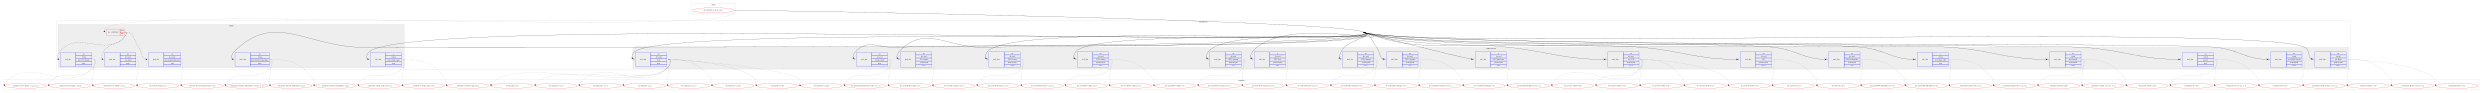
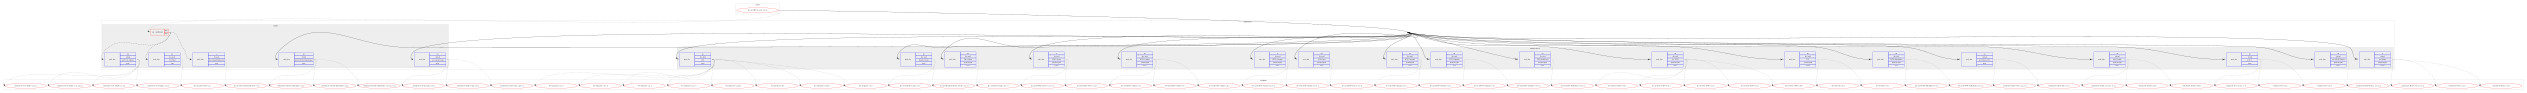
  digraph {
    compound=true
    concentrate=true
    fontname="Playfair Display"
    fontsize=10
    newrank=true
    rankdir=TB
    ranksep=1.5
    node [color=red fontname="Playfair Display" fontsize=10]
    edge [arrowhead=vee fontname="Playfair Display" headport=w style=dotted tailport=e weight=100]
    n1 [label="dev-perl/libwww-perl-6.160.0" width=4]
    n2 [color=blue label=<<TABLE BORDER="0" CELLBORDER="1" CELLSPACING="0" CELLPADDING="4" WIDTH="220"><TR><TD ROWSPAN="6" CELLPADDING="30">pack_dep</TD></TR><TR><TD WIDTH="110">no</TD></TR><TR><TD>virtual</TD></TR><TR><TD>perl-Test-Simple</TD></TR><TR><TD>none</TD></TR><TR><TD></TD></TR></TABLE>> shape=none]
    n3 [color=blue label=<<TABLE BORDER="0" CELLBORDER="1" CELLSPACING="0" CELLPADDING="4" WIDTH="220"><TR><TD ROWSPAN="6" CELLPADDING="30">pack_dep</TD></TR><TR><TD WIDTH="110">no</TD></TR><TR><TD>dev-perl</TD></TR><TR><TD>Test-Fatal</TD></TR><TR><TD>none</TD></TR><TR><TD></TD></TR></TABLE>> shape=none]
    n4 [color=blue label=<<TABLE BORDER="0" CELLBORDER="1" CELLSPACING="0" CELLPADDING="4" WIDTH="220"><TR><TD ROWSPAN="6" CELLPADDING="30">pack_dep</TD></TR><TR><TD WIDTH="110">no</TD></TR><TR><TD>dev-perl</TD></TR><TR><TD>Test-RequiresInternet</TD></TR><TR><TD>none</TD></TR><TR><TD></TD></TR></TABLE>> shape=none]
    n5 [label=<<TABLE BORDER="0" CELLBORDER="1" CELLSPACING="0" CELLPADDING="4"><TR><TD ROWSPAN="3" CELLPADDING="10">use_conditional</TD></TR><TR><TD>perl</TD></TR><TR><TD>test</TD></TR></TABLE>> shape=none]
    n6 [color=blue label=<<TABLE BORDER="0" CELLBORDER="1" CELLSPACING="0" CELLPADDING="4" WIDTH="220"><TR><TD ROWSPAN="6" CELLPADDING="30">pack_dep</TD></TR><TR><TD WIDTH="110">no</TD></TR><TR><TD>virtual</TD></TR><TR><TD>perl-ExtUtils-MakeMaker</TD></TR><TR><TD>none</TD></TR><TR><TD></TD></TR></TABLE>> shape=none]
    n7 [color=blue label=<<TABLE BORDER="0" CELLBORDER="1" CELLSPACING="0" CELLPADDING="4" WIDTH="220"><TR><TD ROWSPAN="6" CELLPADDING="30">pack_dep</TD></TR><TR><TD WIDTH="110">no</TD></TR><TR><TD>virtual</TD></TR><TR><TD>perl-Getopt-Long</TD></TR><TR><TD>none</TD></TR><TR><TD></TD></TR></TABLE>> shape=none]
    n8 [color=blue label=<<TABLE BORDER="0" CELLBORDER="1" CELLSPACING="0" CELLPADDING="4" WIDTH="220"><TR><TD ROWSPAN="6" CELLPADDING="30">pack_dep</TD></TR><TR><TD WIDTH="110">no</TD></TR><TR><TD>dev-lang</TD></TR><TR><TD>perl</TD></TR><TR><TD>none</TD></TR><TR><TD></TD></TR></TABLE>> shape=none]
    n9 [color=blue label=<<TABLE BORDER="0" CELLBORDER="1" CELLSPACING="0" CELLPADDING="4" WIDTH="220"><TR><TD ROWSPAN="6" CELLPADDING="30">pack_dep</TD></TR><TR><TD WIDTH="110">no</TD></TR><TR><TD>dev-perl</TD></TR><TR><TD>Encode-Locale</TD></TR><TR><TD>none</TD></TR><TR><TD></TD></TR></TABLE>> shape=none]
    n10 [color=blue label=<<TABLE BORDER="0" CELLBORDER="1" CELLSPACING="0" CELLPADDING="4" WIDTH="220"><TR><TD ROWSPAN="6" CELLPADDING="30">pack_dep</TD></TR><TR><TD WIDTH="110">no</TD></TR><TR><TD>dev-perl</TD></TR><TR><TD>File-Listing</TD></TR><TR><TD>greaterequal</TD></TR><TR><TD>6.0.0</TD></TR></TABLE>> shape=none]
    n11 [color=blue label=<<TABLE BORDER="0" CELLBORDER="1" CELLSPACING="0" CELLPADDING="4" WIDTH="220"><TR><TD ROWSPAN="6" CELLPADDING="30">pack_dep</TD></TR><TR><TD WIDTH="110">no</TD></TR><TR><TD>dev-perl</TD></TR><TR><TD>HTML-Parser</TD></TR><TR><TD>greaterequal</TD></TR><TR><TD>3.340.0</TD></TR></TABLE>> shape=none]
    n12 [color=blue label=<<TABLE BORDER="0" CELLBORDER="1" CELLSPACING="0" CELLPADDING="4" WIDTH="220"><TR><TD ROWSPAN="6" CELLPADDING="30">pack_dep</TD></TR><TR><TD WIDTH="110">no</TD></TR><TR><TD>dev-perl</TD></TR><TR><TD>HTTP-Cookies</TD></TR><TR><TD>greaterequal</TD></TR><TR><TD>6.0.0</TD></TR></TABLE>> shape=none]
    n13 [color=blue label=<<TABLE BORDER="0" CELLBORDER="1" CELLSPACING="0" CELLPADDING="4" WIDTH="220"><TR><TD ROWSPAN="6" CELLPADDING="30">pack_dep</TD></TR><TR><TD WIDTH="110">no</TD></TR><TR><TD>dev-perl</TD></TR><TR><TD>HTTP-Daemon</TD></TR><TR><TD>greaterequal</TD></TR><TR><TD>6.0.0</TD></TR></TABLE>> shape=none]
    n14 [color=blue label=<<TABLE BORDER="0" CELLBORDER="1" CELLSPACING="0" CELLPADDING="4" WIDTH="220"><TR><TD ROWSPAN="6" CELLPADDING="30">pack_dep</TD></TR><TR><TD WIDTH="110">no</TD></TR><TR><TD>dev-perl</TD></TR><TR><TD>HTTP-Date</TD></TR><TR><TD>greaterequal</TD></TR><TR><TD>6.0.0</TD></TR></TABLE>> shape=none]
    n15 [color=blue label=<<TABLE BORDER="0" CELLBORDER="1" CELLSPACING="0" CELLPADDING="4" WIDTH="220"><TR><TD ROWSPAN="6" CELLPADDING="30">pack_dep</TD></TR><TR><TD WIDTH="110">no</TD></TR><TR><TD>dev-perl</TD></TR><TR><TD>HTTP-Message</TD></TR><TR><TD>greaterequal</TD></TR><TR><TD>6.0.0</TD></TR></TABLE>> shape=none]
    n16 [color=blue label=<<TABLE BORDER="0" CELLBORDER="1" CELLSPACING="0" CELLPADDING="4" WIDTH="220"><TR><TD ROWSPAN="6" CELLPADDING="30">pack_dep</TD></TR><TR><TD WIDTH="110">no</TD></TR><TR><TD>dev-perl</TD></TR><TR><TD>HTTP-Negotiate</TD></TR><TR><TD>greaterequal</TD></TR><TR><TD>6.0.0</TD></TR></TABLE>> shape=none]
    n17 [color=blue label=<<TABLE BORDER="0" CELLBORDER="1" CELLSPACING="0" CELLPADDING="4" WIDTH="220"><TR><TD ROWSPAN="6" CELLPADDING="30">pack_dep</TD></TR><TR><TD WIDTH="110">no</TD></TR><TR><TD>dev-perl</TD></TR><TR><TD>LWP-MediaTypes</TD></TR><TR><TD>greaterequal</TD></TR><TR><TD>6.0.0</TD></TR></TABLE>> shape=none]
    n18 [color=blue label=<<TABLE BORDER="0" CELLBORDER="1" CELLSPACING="0" CELLPADDING="4" WIDTH="220"><TR><TD ROWSPAN="6" CELLPADDING="30">pack_dep</TD></TR><TR><TD WIDTH="110">no</TD></TR><TR><TD>dev-perl</TD></TR><TR><TD>Net-HTTP</TD></TR><TR><TD>greaterequal</TD></TR><TR><TD>6.70.0</TD></TR></TABLE>> shape=none]
    n19 [color=blue label=<<TABLE BORDER="0" CELLBORDER="1" CELLSPACING="0" CELLPADDING="4" WIDTH="220"><TR><TD ROWSPAN="6" CELLPADDING="30">pack_dep</TD></TR><TR><TD WIDTH="110">no</TD></TR><TR><TD>dev-perl</TD></TR><TR><TD>URI</TD></TR><TR><TD>greaterequal</TD></TR><TR><TD>1.100.0</TD></TR></TABLE>> shape=none]
    n20 [color=blue label=<<TABLE BORDER="0" CELLBORDER="1" CELLSPACING="0" CELLPADDING="4" WIDTH="220"><TR><TD ROWSPAN="6" CELLPADDING="30">pack_dep</TD></TR><TR><TD WIDTH="110">no</TD></TR><TR><TD>dev-perl</TD></TR><TR><TD>WWW-RobotRules</TD></TR><TR><TD>greaterequal</TD></TR><TR><TD>6.0.0</TD></TR></TABLE>> shape=none]
    n21 [color=blue label=<<TABLE BORDER="0" CELLBORDER="1" CELLSPACING="0" CELLPADDING="4" WIDTH="220"><TR><TD ROWSPAN="6" CELLPADDING="30">pack_dep</TD></TR><TR><TD WIDTH="110">no</TD></TR><TR><TD>virtual</TD></TR><TR><TD>perl-Digest-MD5</TD></TR><TR><TD>none</TD></TR><TR><TD></TD></TR></TABLE>> shape=none]
    n22 [color=blue label=<<TABLE BORDER="0" CELLBORDER="1" CELLSPACING="0" CELLPADDING="4" WIDTH="220"><TR><TD ROWSPAN="6" CELLPADDING="30">pack_dep</TD></TR><TR><TD WIDTH="110">no</TD></TR><TR><TD>virtual</TD></TR><TR><TD>perl-Encode</TD></TR><TR><TD>greaterequal</TD></TR><TR><TD>2.120.0</TD></TR></TABLE>> shape=none]
    n23 [color=blue label=<<TABLE BORDER="0" CELLBORDER="1" CELLSPACING="0" CELLPADDING="4" WIDTH="220"><TR><TD ROWSPAN="6" CELLPADDING="30">pack_dep</TD></TR><TR><TD WIDTH="110">no</TD></TR><TR><TD>virtual</TD></TR><TR><TD>perl-IO</TD></TR><TR><TD>none</TD></TR><TR><TD></TD></TR></TABLE>> shape=none]
    n24 [color=blue label=<<TABLE BORDER="0" CELLBORDER="1" CELLSPACING="0" CELLPADDING="4" WIDTH="220"><TR><TD ROWSPAN="6" CELLPADDING="30">pack_dep</TD></TR><TR><TD WIDTH="110">no</TD></TR><TR><TD>virtual</TD></TR><TR><TD>perl-MIME-Base64</TD></TR><TR><TD>greaterequal</TD></TR><TR><TD>2.120.0</TD></TR></TABLE>> shape=none]
    n25 [color=blue label=<<TABLE BORDER="0" CELLBORDER="1" CELLSPACING="0" CELLPADDING="4" WIDTH="220"><TR><TD ROWSPAN="6" CELLPADDING="30">pack_dep</TD></TR><TR><TD WIDTH="110">no</TD></TR><TR><TD>virtual</TD></TR><TR><TD>perl-libnet</TD></TR><TR><TD>greaterequal</TD></TR><TR><TD>1.220.0</TD></TR></TABLE>> shape=none]
    n26 [label="dev-perl/Test-Fatal-0.14.0" width=4]
    n27 [label="dev-perl/Test-RequiresInternet-0.50.0" width=4]
    n28 [label="virtual/perl-Test-Simple-1.1.14_p522-r2" width=4]
+   n29 [label="virtual/perl-Test-Simple-1.302.133" width=4]
    n30 [label="virtual/perl-Test-Simple-1.302.73" width=4]
    n31 [label="virtual/perl-Test-Simple-1.302.96" width=4]
    n32 [label="virtual/perl-ExtUtils-MakeMaker-7.100.200_rc-r4" width=4]
    n33 [label="virtual/perl-ExtUtils-MakeMaker-7.240.0" width=4]
    n34 [label="virtual/perl-ExtUtils-MakeMaker-7.340.0" width=4]
    n35 [label="virtual/perl-Getopt-Long-2.480.0-r1" width=4]
    n36 [label="virtual/perl-Getopt-Long-2.490.9" width=4]
    n37 [label="virtual/perl-Getopt-Long-2.500.0" width=4]
    n38 [label="dev-lang/perl-5.24.3-r1" width=4]
    n39 [label="dev-lang/perl-5.24.4" width=4]
    n40 [label="dev-lang/perl-5.26.1-r1" width=4]
    n41 [label="dev-lang/perl-5.26.1-r2" width=4]
    n42 [label="dev-lang/perl-5.26.2" width=4]
    n43 [label="dev-lang/perl-5.26.9999" width=4]
    n44 [label="dev-lang/perl-5.68.0" width=4]
    n45 [label="dev-lang/perl-5.21.9999" width=4]
    n46 [label="dev-perl/RequiresInternet-Locale-1.30.0-r1" width=4]
    n47 [label="dev-perl/Encode-Locale-1.50.0" width=4]
    n48 [label="dev-perl/File-Listing-6.40.0-r1" width=4]
    n49 [label="dev-perl/HTML-Parser-3.710.0-r9" width=4]
    n50 [label="dev-perl/HTML-Parser-3.720.0" width=4]
    n51 [label="dev-perl/HTTP-Cookies-6.10.0" width=4]
    n52 [label="dev-perl/HTTP-Cookies-6.30.0" width=4]
    n53 [label="dev-perl/HTTP-Cookies-6.43.0" width=4]
    n54 [label="dev-perl/HTTP-Daemon-6.10.0-r1" width=4]
    n55 [label="dev-perl/HTTP-Daemon-6.10.0-r2" width=4]
    n56 [label="dev-perl/HTTP-Date-6.20.0-r1" width=4]
    n57 [label="dev-perl/HTTP-Message-6.110.0" width=4]
    n58 [label="dev-perl/HTTP-Message-6.130.0" width=4]
    n59 [label="dev-perl/HTTP-Negotiate-6.10.0" width=4]
    n60 [label="dev-perl/HTTP-Negotiate-6.10.0-r1" width=4]
    n61 [label="dev-perl/LWP-MediaTypes-6.20.0-r1" width=4]
    n62 [label="dev-perl/Net-HTTP-6.120.0" width=4]
    n63 [label="dev-perl/Net-HTTP-6.137.0" width=4]
    n64 [label="dev-perl/Net-HTTP-6.150.0" width=4]
    n65 [label="dev-perl/Net-HTTP-6.160.0" width=4]
    n66 [label="dev-perl/Net-HTTP-6.180.0" width=4]
    n67 [label="dev-perl/URI-1.710.0" width=4]
    n68 [label="dev-perl/URI-1.730.0" width=4]
    n69 [label="dev-perl/WWW-RobotRules-6.20.0" width=4]
    n70 [label="dev-perl/WWW-RobotRules-6.20.0-r1" width=4]
    n71 [label="virtual/perl-Digest-MD5-2.540.0-r3" width=4]
    n72 [label="virtual/perl-Digest-MD5-2.550.0" width=4]
    n73 [label="virtual/perl-Encode-2.100.100_rc-r4" width=4]
    n74 [label="virtual/perl-Encode-2.880.0" width=4]
    n75 [label="virtual/perl-Encode-2.970.0" width=4]
    n76 [label="virtual/perl-IO-1.360.100_rc-r4" width=4]
    n77 [label="virtual/perl-IO-1.380.0" width=4]
    n78 [label="virtual/perl-IO-1.390.0" width=4]
    n79 [label="virtual/perl-MIME-Base64-3.150.0-r4" width=4]
    n80 [label="virtual/perl-libnet-3.100.0" width=4]
    n81 [label="virtual/perl-libnet-3.110.0" width=4]
    n82 [label="virtual/perl-libnet-3.80.100_rc-r4" width=4]
    subgraph cluster_1 {
      color=gray
      label=<<i>ebuild</i>>
      rank=same
      n1
    }
    subgraph cluster_2 {
      color=gray
      label=<<i>dependencies</i>>
      subgraph cluster_3 {
        color=gray
        fillcolor="#eeeeee"
        label=<<i>compile</i>>
        style=filled
        subgraph sub_4 {
          color=gray
          fillcolor="#eeeeee"
          label=<<i>compile</i>>
          style=filled
          n5
          subgraph sub_5 {
            color=gray
            fillcolor="#eeeeee"
            label=<<i>compile</i>>
            style=filled
            n2
          }
          subgraph sub_6 {
            color=gray
            fillcolor="#eeeeee"
            label=<<i>compile</i>>
            style=filled
            n3
          }
          subgraph sub_7 {
            color=gray
            fillcolor="#eeeeee"
            label=<<i>compile</i>>
            style=filled
            n4
          }
        }
        subgraph sub_8 {
          color=gray
          fillcolor="#eeeeee"
          label=<<i>compile</i>>
          style=filled
          n6
        }
        subgraph sub_9 {
          color=gray
          fillcolor="#eeeeee"
          label=<<i>compile</i>>
          style=filled
          n7
        }
      }
      subgraph cluster_10 {
        color=gray
        fillcolor="#eeeeee"
        label=<<i>compile and run</i>>
        style=filled
        subgraph sub_11 {
          color=gray
          fillcolor="#eeeeee"
          label=<<i>compile and run</i>>
          style=filled
          n8
        }
        subgraph sub_12 {
          color=gray
          fillcolor="#eeeeee"
          label=<<i>compile and run</i>>
          style=filled
          n9
        }
        subgraph sub_13 {
          color=gray
          fillcolor="#eeeeee"
          label=<<i>compile and run</i>>
          style=filled
          n10
        }
        subgraph sub_14 {
          color=gray
          fillcolor="#eeeeee"
          label=<<i>compile and run</i>>
          style=filled
          n11
        }
        subgraph sub_15 {
          color=gray
          fillcolor="#eeeeee"
          label=<<i>compile and run</i>>
          style=filled
          n12
        }
        subgraph sub_16 {
          color=gray
          fillcolor="#eeeeee"
          label=<<i>compile and run</i>>
          style=filled
          n13
        }
        subgraph sub_17 {
          color=gray
          fillcolor="#eeeeee"
          label=<<i>compile and run</i>>
          style=filled
          n14
        }
        subgraph sub_18 {
          color=gray
          fillcolor="#eeeeee"
          label=<<i>compile and run</i>>
          style=filled
          n15
        }
        subgraph sub_19 {
          color=gray
          fillcolor="#eeeeee"
          label=<<i>compile and run</i>>
          style=filled
          n16
        }
        subgraph sub_20 {
          color=gray
          fillcolor="#eeeeee"
          label=<<i>compile and run</i>>
          style=filled
          n17
        }
        subgraph sub_21 {
          color=gray
          fillcolor="#eeeeee"
          label=<<i>compile and run</i>>
          style=filled
          n18
        }
        subgraph sub_22 {
          color=gray
          fillcolor="#eeeeee"
          label=<<i>compile and run</i>>
          style=filled
          n19
        }
        subgraph sub_23 {
          color=gray
          fillcolor="#eeeeee"
          label=<<i>compile and run</i>>
          style=filled
          n20
        }
        subgraph sub_24 {
          color=gray
          fillcolor="#eeeeee"
          label=<<i>compile and run</i>>
          style=filled
          n21
        }
        subgraph sub_25 {
          color=gray
          fillcolor="#eeeeee"
          label=<<i>compile and run</i>>
          style=filled
          n22
        }
        subgraph sub_26 {
          color=gray
          fillcolor="#eeeeee"
          label=<<i>compile and run</i>>
          style=filled
          n23
        }
        subgraph sub_27 {
          color=gray
          fillcolor="#eeeeee"
          label=<<i>compile and run</i>>
          style=filled
          n24
        }
        subgraph sub_28 {
          color=gray
          fillcolor="#eeeeee"
          label=<<i>compile and run</i>>
          style=filled
          n25
        }
      }
      subgraph cluster_29 {
        color=gray
        fillcolor="#eeeeee"
        label=<<i>run</i>>
        style=filled
      }
    }
    subgraph cluster_30 {
      color=gray
      label=<<i>candidates</i>>
      rank=same
      subgraph sub_31 {
        color=black
        label=<<i>candidates</i>>
        nodesep=1
        rank=same
        n26
      }
      subgraph sub_32 {
        color=black
        label=<<i>candidates</i>>
        nodesep=1
        rank=same
        n27
      }
      subgraph sub_33 {
        color=black
        label=<<i>candidates</i>>
        nodesep=1
        rank=same
        n28
+       n29
        n30
        n31
      }
      subgraph sub_34 {
        color=black
        label=<<i>candidates</i>>
        nodesep=1
        rank=same
        n32
        n33
        n34
      }
      subgraph sub_35 {
        color=black
        label=<<i>candidates</i>>
        nodesep=1
        rank=same
        n35
        n36
        n37
      }
      subgraph sub_36 {
        color=black
        label=<<i>candidates</i>>
        nodesep=1
        rank=same
        n38
        n39
        n40
        n41
        n42
        n43
        n44
        n45
      }
      subgraph sub_37 {
        color=black
        label=<<i>candidates</i>>
        nodesep=1
        rank=same
        n46
        n47
      }
      subgraph sub_38 {
        color=black
        label=<<i>candidates</i>>
        nodesep=1
        rank=same
        n48
      }
      subgraph sub_39 {
        color=black
        label=<<i>candidates</i>>
        nodesep=1
        rank=same
        n49
        n50
      }
      subgraph sub_40 {
        color=black
        label=<<i>candidates</i>>
        nodesep=1
        rank=same
        n51
        n52
        n53
      }
      subgraph sub_41 {
        color=black
        label=<<i>candidates</i>>
        nodesep=1
        rank=same
        n54
        n55
      }
      subgraph sub_42 {
        color=black
        label=<<i>candidates</i>>
        nodesep=1
        rank=same
        n56
      }
      subgraph sub_43 {
        color=black
        label=<<i>candidates</i>>
        nodesep=1
        rank=same
        n57
        n58
      }
      subgraph sub_44 {
        color=black
        label=<<i>candidates</i>>
        nodesep=1
        rank=same
        n59
        n60
      }
      subgraph sub_45 {
        color=black
        label=<<i>candidates</i>>
        nodesep=1
        rank=same
        n61
      }
      subgraph sub_46 {
        color=black
        label=<<i>candidates</i>>
        nodesep=1
        rank=same
        n62
        n63
        n64
        n65
        n66
      }
      subgraph sub_47 {
        color=black
        label=<<i>candidates</i>>
        nodesep=1
        rank=same
        n67
        n68
      }
      subgraph sub_48 {
        color=black
        label=<<i>candidates</i>>
        nodesep=1
        rank=same
        n69
        n70
      }
      subgraph sub_49 {
        color=black
        label=<<i>candidates</i>>
        nodesep=1
        rank=same
        n71
        n72
      }
      subgraph sub_50 {
        color=black
        label=<<i>candidates</i>>
        nodesep=1
        rank=same
        n73
        n74
        n75
      }
      subgraph sub_51 {
        color=black
        label=<<i>candidates</i>>
        nodesep=1
        rank=same
        n76
        n77
        n78
      }
      subgraph sub_52 {
        color=black
        label=<<i>candidates</i>>
        nodesep=1
        rank=same
        n79
      }
      subgraph sub_53 {
        color=black
        label=<<i>candidates</i>>
        nodesep=1
        rank=same
        n80
        n81
        n82
      }
    }
    n1 -> n5 [weight=20]
    n1 -> n6 [style=solid weight=20]
    n1 -> n7 [style=solid weight=20]
    n1 -> n8 [arrowhead=odotvee style=solid weight=20]
    n1 -> n9 [arrowhead=odotvee style=solid weight=20]
    n1 -> n10 [arrowhead=odotvee style=solid weight=20]
    n1 -> n11 [arrowhead=odotvee style=solid weight=20]
    n1 -> n12 [arrowhead=odotvee style=solid weight=20]
    n1 -> n13 [arrowhead=odotvee style=solid weight=20]
    n1 -> n14 [arrowhead=odotvee style=solid weight=20]
    n1 -> n15 [arrowhead=odotvee style=solid weight=20]
    n1 -> n16 [arrowhead=odotvee style=solid weight=20]
    n1 -> n17 [arrowhead=odotvee style=solid weight=20]
    n1 -> n18 [arrowhead=odotvee style=solid weight=20]
    n1 -> n19 [arrowhead=odotvee style=solid weight=20]
    n1 -> n20 [arrowhead=odotvee style=solid weight=20]
    n1 -> n21 [arrowhead=odotvee style=solid weight=20]
    n1 -> n22 [arrowhead=odotvee style=solid weight=20]
    n1 -> n23 [arrowhead=odotvee style=solid weight=20]
    n1 -> n24 [arrowhead=odotvee style=solid weight=20]
    n1 -> n25 [arrowhead=odotvee style=solid weight=20]
    n2 -> n28
+   n2 -> n29
    n2 -> n30
    n2 -> n31
    n3 -> n26
    n4 -> n27
    n5 -> n2 [style=dashed weight=20]
    n5 -> n3 [style=dashed weight=20]
    n5 -> n4 [style=dashed weight=20]
    n6 -> n32
    n6 -> n33
    n6 -> n34
    n7 -> n35
    n7 -> n36
    n7 -> n37
    n8 -> n38
    n8 -> n39
    n8 -> n40
    n8 -> n41
    n8 -> n42
    n8 -> n43
    n8 -> n44
    n8 -> n45
    n9 -> n46
    n9 -> n47
    n10 -> n48
    n11 -> n49
    n11 -> n50
    n12 -> n51
    n12 -> n52
    n12 -> n53
    n13 -> n54
    n13 -> n55
    n14 -> n56
    n15 -> n57
    n15 -> n58
    n16 -> n59
    n16 -> n60
    n17 -> n61
    n18 -> n62
    n18 -> n63
    n18 -> n64
    n18 -> n65
    n18 -> n66
    n19 -> n67
    n19 -> n68
    n20 -> n69
    n20 -> n70
    n21 -> n71
    n21 -> n72
    n22 -> n73
    n22 -> n74
    n22 -> n75
    n23 -> n76
    n23 -> n77
    n23 -> n78
    n24 -> n79
    n25 -> n80
    n25 -> n81
    n25 -> n82
  }
